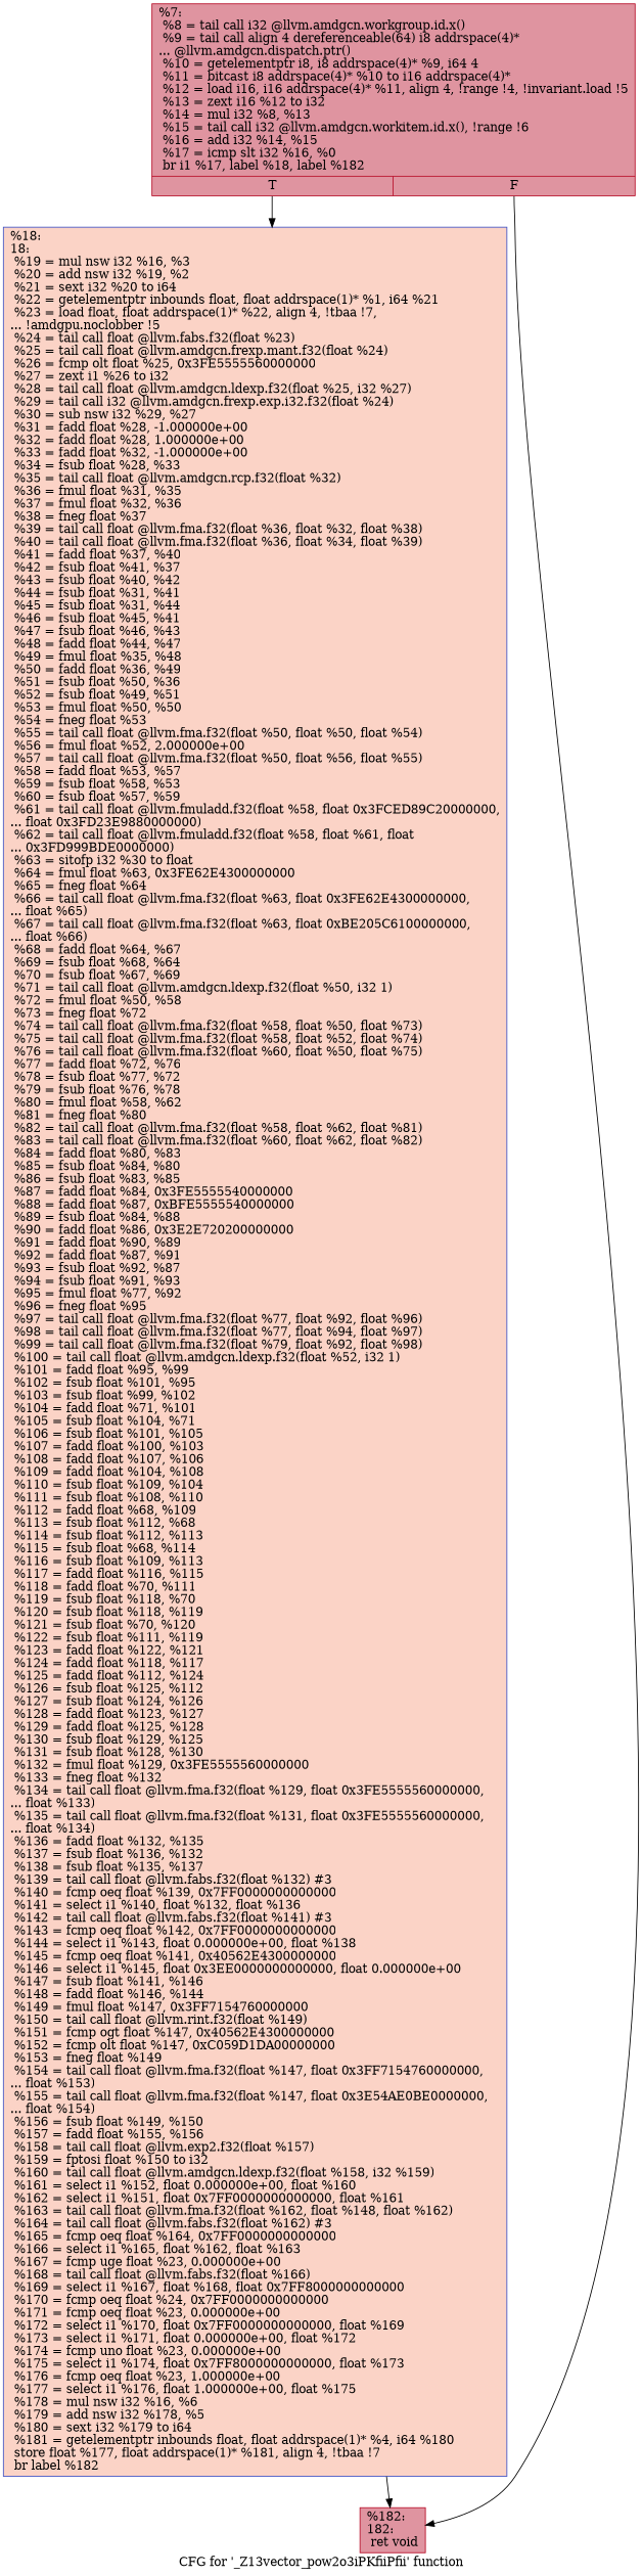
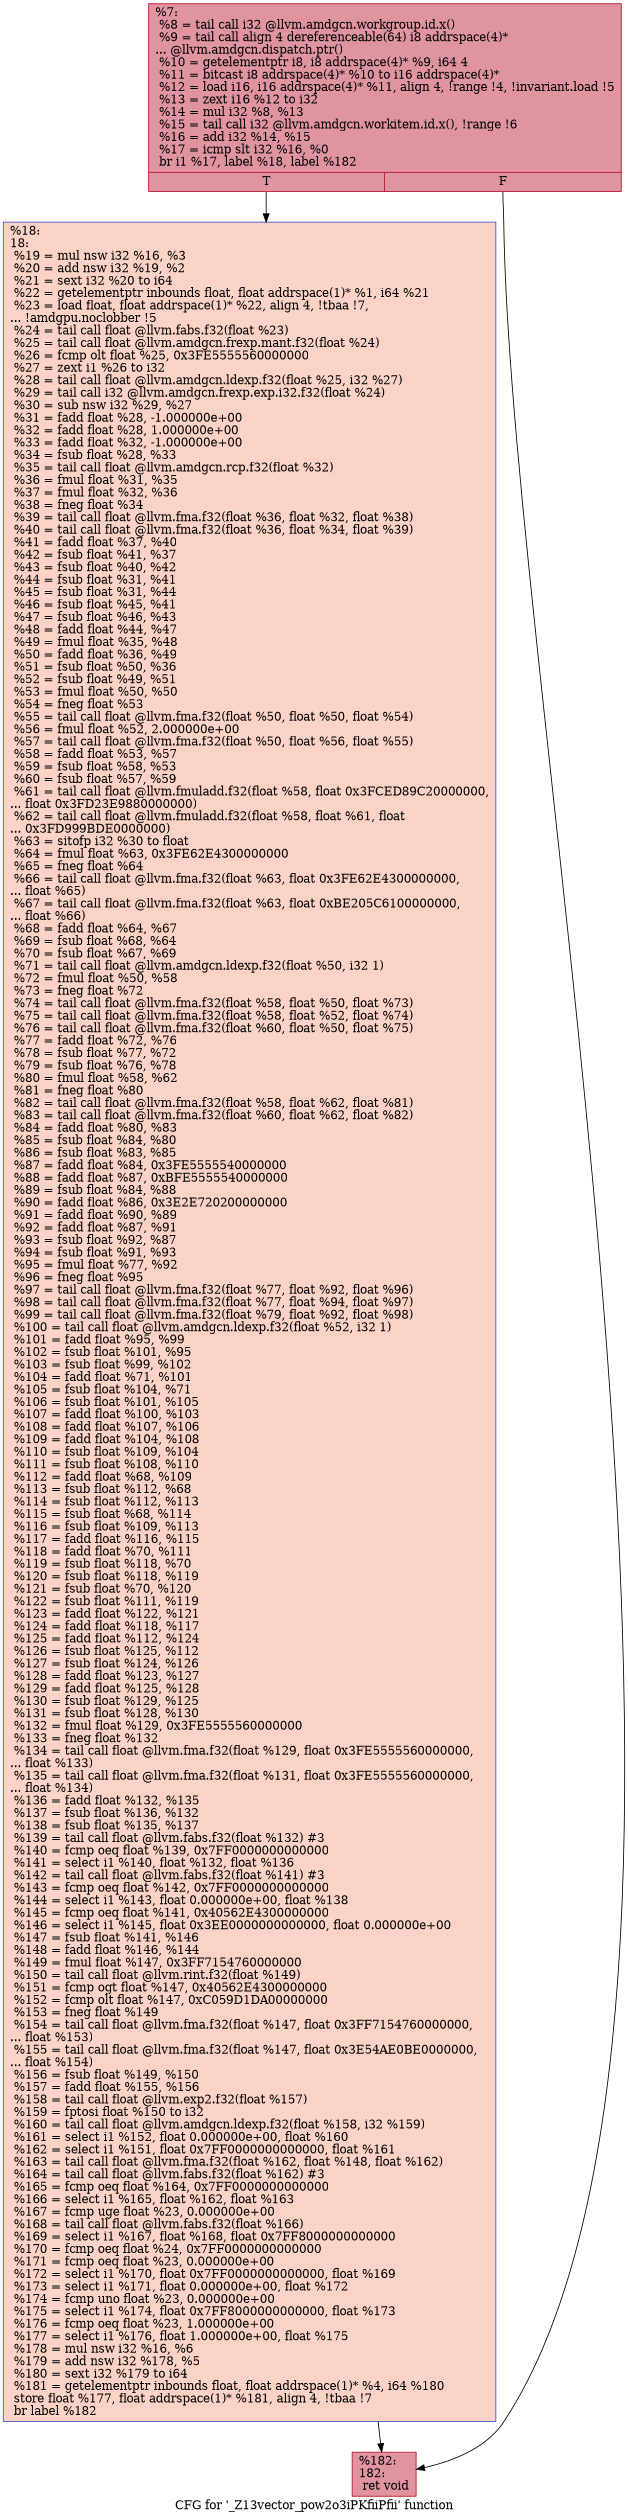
  digraph {
    label="CFG for '_Z13vector_pow2o3iPKfiiPfii' function"
    node [color="#b70d28ff" fillcolor="#b70d2870" shape=record style=filled]
    n1 [label="{%7:\l  %8 = tail call i32 @llvm.amdgcn.workgroup.id.x()\l  %9 = tail call align 4 dereferenceable(64) i8 addrspace(4)*\l... @llvm.amdgcn.dispatch.ptr()\l  %10 = getelementptr i8, i8 addrspace(4)* %9, i64 4\l  %11 = bitcast i8 addrspace(4)* %10 to i16 addrspace(4)*\l  %12 = load i16, i16 addrspace(4)* %11, align 4, !range !4, !invariant.load !5\l  %13 = zext i16 %12 to i32\l  %14 = mul i32 %8, %13\l  %15 = tail call i32 @llvm.amdgcn.workitem.id.x(), !range !6\l  %16 = add i32 %14, %15\l  %17 = icmp slt i32 %16, %0\l  br i1 %17, label %18, label %182\l|{<s0>T|<s1>F}}"]
-   n2 [color="#3d50c3ff" fillcolor="#f59c7d70" label="{%18:\l18:                                               \l  %19 = mul nsw i32 %16, %3\l  %20 = add nsw i32 %19, %2\l  %21 = sext i32 %20 to i64\l  %22 = getelementptr inbounds float, float addrspace(1)* %1, i64 %21\l  %23 = load float, float addrspace(1)* %22, align 4, !tbaa !7,\l... !amdgpu.noclobber !5\l  %24 = tail call float @llvm.fabs.f32(float %23)\l  %25 = tail call float @llvm.amdgcn.frexp.mant.f32(float %24)\l  %26 = fcmp olt float %25, 0x3FE5555560000000\l  %27 = zext i1 %26 to i32\l  %28 = tail call float @llvm.amdgcn.ldexp.f32(float %25, i32 %27)\l  %29 = tail call i32 @llvm.amdgcn.frexp.exp.i32.f32(float %24)\l  %30 = sub nsw i32 %29, %27\l  %31 = fadd float %28, -1.000000e+00\l  %32 = fadd float %28, 1.000000e+00\l  %33 = fadd float %32, -1.000000e+00\l  %34 = fsub float %28, %33\l  %35 = tail call float @llvm.amdgcn.rcp.f32(float %32)\l  %36 = fmul float %31, %35\l  %37 = fmul float %32, %36\l  %38 = fneg float %37\l  %39 = tail call float @llvm.fma.f32(float %36, float %32, float %38)\l  %40 = tail call float @llvm.fma.f32(float %36, float %34, float %39)\l  %41 = fadd float %37, %40\l  %42 = fsub float %41, %37\l  %43 = fsub float %40, %42\l  %44 = fsub float %31, %41\l  %45 = fsub float %31, %44\l  %46 = fsub float %45, %41\l  %47 = fsub float %46, %43\l  %48 = fadd float %44, %47\l  %49 = fmul float %35, %48\l  %50 = fadd float %36, %49\l  %51 = fsub float %50, %36\l  %52 = fsub float %49, %51\l  %53 = fmul float %50, %50\l  %54 = fneg float %53\l  %55 = tail call float @llvm.fma.f32(float %50, float %50, float %54)\l  %56 = fmul float %52, 2.000000e+00\l  %57 = tail call float @llvm.fma.f32(float %50, float %56, float %55)\l  %58 = fadd float %53, %57\l  %59 = fsub float %58, %53\l  %60 = fsub float %57, %59\l  %61 = tail call float @llvm.fmuladd.f32(float %58, float 0x3FCED89C20000000,\l... float 0x3FD23E9880000000)\l  %62 = tail call float @llvm.fmuladd.f32(float %58, float %61, float\l... 0x3FD999BDE0000000)\l  %63 = sitofp i32 %30 to float\l  %64 = fmul float %63, 0x3FE62E4300000000\l  %65 = fneg float %64\l  %66 = tail call float @llvm.fma.f32(float %63, float 0x3FE62E4300000000,\l... float %65)\l  %67 = tail call float @llvm.fma.f32(float %63, float 0xBE205C6100000000,\l... float %66)\l  %68 = fadd float %64, %67\l  %69 = fsub float %68, %64\l  %70 = fsub float %67, %69\l  %71 = tail call float @llvm.amdgcn.ldexp.f32(float %50, i32 1)\l  %72 = fmul float %50, %58\l  %73 = fneg float %72\l  %74 = tail call float @llvm.fma.f32(float %58, float %50, float %73)\l  %75 = tail call float @llvm.fma.f32(float %58, float %52, float %74)\l  %76 = tail call float @llvm.fma.f32(float %60, float %50, float %75)\l  %77 = fadd float %72, %76\l  %78 = fsub float %77, %72\l  %79 = fsub float %76, %78\l  %80 = fmul float %58, %62\l  %81 = fneg float %80\l  %82 = tail call float @llvm.fma.f32(float %58, float %62, float %81)\l  %83 = tail call float @llvm.fma.f32(float %60, float %62, float %82)\l  %84 = fadd float %80, %83\l  %85 = fsub float %84, %80\l  %86 = fsub float %83, %85\l  %87 = fadd float %84, 0x3FE5555540000000\l  %88 = fadd float %87, 0xBFE5555540000000\l  %89 = fsub float %84, %88\l  %90 = fadd float %86, 0x3E2E720200000000\l  %91 = fadd float %90, %89\l  %92 = fadd float %87, %91\l  %93 = fsub float %92, %87\l  %94 = fsub float %91, %93\l  %95 = fmul float %77, %92\l  %96 = fneg float %95\l  %97 = tail call float @llvm.fma.f32(float %77, float %92, float %96)\l  %98 = tail call float @llvm.fma.f32(float %77, float %94, float %97)\l  %99 = tail call float @llvm.fma.f32(float %79, float %92, float %98)\l  %100 = tail call float @llvm.amdgcn.ldexp.f32(float %52, i32 1)\l  %101 = fadd float %95, %99\l  %102 = fsub float %101, %95\l  %103 = fsub float %99, %102\l  %104 = fadd float %71, %101\l  %105 = fsub float %104, %71\l  %106 = fsub float %101, %105\l  %107 = fadd float %100, %103\l  %108 = fadd float %107, %106\l  %109 = fadd float %104, %108\l  %110 = fsub float %109, %104\l  %111 = fsub float %108, %110\l  %112 = fadd float %68, %109\l  %113 = fsub float %112, %68\l  %114 = fsub float %112, %113\l  %115 = fsub float %68, %114\l  %116 = fsub float %109, %113\l  %117 = fadd float %116, %115\l  %118 = fadd float %70, %111\l  %119 = fsub float %118, %70\l  %120 = fsub float %118, %119\l  %121 = fsub float %70, %120\l  %122 = fsub float %111, %119\l  %123 = fadd float %122, %121\l  %124 = fadd float %118, %117\l  %125 = fadd float %112, %124\l  %126 = fsub float %125, %112\l  %127 = fsub float %124, %126\l  %128 = fadd float %123, %127\l  %129 = fadd float %125, %128\l  %130 = fsub float %129, %125\l  %131 = fsub float %128, %130\l  %132 = fmul float %129, 0x3FE5555560000000\l  %133 = fneg float %132\l  %134 = tail call float @llvm.fma.f32(float %129, float 0x3FE5555560000000,\l... float %133)\l  %135 = tail call float @llvm.fma.f32(float %131, float 0x3FE5555560000000,\l... float %134)\l  %136 = fadd float %132, %135\l  %137 = fsub float %136, %132\l  %138 = fsub float %135, %137\l  %139 = tail call float @llvm.fabs.f32(float %132) #3\l  %140 = fcmp oeq float %139, 0x7FF0000000000000\l  %141 = select i1 %140, float %132, float %136\l  %142 = tail call float @llvm.fabs.f32(float %141) #3\l  %143 = fcmp oeq float %142, 0x7FF0000000000000\l  %144 = select i1 %143, float 0.000000e+00, float %138\l  %145 = fcmp oeq float %141, 0x40562E4300000000\l  %146 = select i1 %145, float 0x3EE0000000000000, float 0.000000e+00\l  %147 = fsub float %141, %146\l  %148 = fadd float %146, %144\l  %149 = fmul float %147, 0x3FF7154760000000\l  %150 = tail call float @llvm.rint.f32(float %149)\l  %151 = fcmp ogt float %147, 0x40562E4300000000\l  %152 = fcmp olt float %147, 0xC059D1DA00000000\l  %153 = fneg float %149\l  %154 = tail call float @llvm.fma.f32(float %147, float 0x3FF7154760000000,\l... float %153)\l  %155 = tail call float @llvm.fma.f32(float %147, float 0x3E54AE0BE0000000,\l... float %154)\l  %156 = fsub float %149, %150\l  %157 = fadd float %155, %156\l  %158 = tail call float @llvm.exp2.f32(float %157)\l  %159 = fptosi float %150 to i32\l  %160 = tail call float @llvm.amdgcn.ldexp.f32(float %158, i32 %159)\l  %161 = select i1 %152, float 0.000000e+00, float %160\l  %162 = select i1 %151, float 0x7FF0000000000000, float %161\l  %163 = tail call float @llvm.fma.f32(float %162, float %148, float %162)\l  %164 = tail call float @llvm.fabs.f32(float %162) #3\l  %165 = fcmp oeq float %164, 0x7FF0000000000000\l  %166 = select i1 %165, float %162, float %163\l  %167 = fcmp uge float %23, 0.000000e+00\l  %168 = tail call float @llvm.fabs.f32(float %166)\l  %169 = select i1 %167, float %168, float 0x7FF8000000000000\l  %170 = fcmp oeq float %24, 0x7FF0000000000000\l  %171 = fcmp oeq float %23, 0.000000e+00\l  %172 = select i1 %170, float 0x7FF0000000000000, float %169\l  %173 = select i1 %171, float 0.000000e+00, float %172\l  %174 = fcmp uno float %23, 0.000000e+00\l  %175 = select i1 %174, float 0x7FF8000000000000, float %173\l  %176 = fcmp oeq float %23, 1.000000e+00\l  %177 = select i1 %176, float 1.000000e+00, float %175\l  %178 = mul nsw i32 %16, %6\l  %179 = add nsw i32 %178, %5\l  %180 = sext i32 %179 to i64\l  %181 = getelementptr inbounds float, float addrspace(1)* %4, i64 %180\l  store float %177, float addrspace(1)* %181, align 4, !tbaa !7\l  br label %182\l}"]
+   n2 [color="#3d50c3ff" fillcolor="#f59c7d70" label="{%18:\l18:                                               \l  %19 = mul nsw i32 %16, %3\l  %20 = add nsw i32 %19, %2\l  %21 = sext i32 %20 to i64\l  %22 = getelementptr inbounds float, float addrspace(1)* %1, i64 %21\l  %23 = load float, float addrspace(1)* %22, align 4, !tbaa !7,\l... !amdgpu.noclobber !5\l  %24 = tail call float @llvm.fabs.f32(float %23)\l  %25 = tail call float @llvm.amdgcn.frexp.mant.f32(float %24)\l  %26 = fcmp olt float %25, 0x3FE5555560000000\l  %27 = zext i1 %26 to i32\l  %28 = tail call float @llvm.amdgcn.ldexp.f32(float %25, i32 %27)\l  %29 = tail call i32 @llvm.amdgcn.frexp.exp.i32.f32(float %24)\l  %30 = sub nsw i32 %29, %27\l  %31 = fadd float %28, -1.000000e+00\l  %32 = fadd float %28, 1.000000e+00\l  %33 = fadd float %32, -1.000000e+00\l  %34 = fsub float %28, %33\l  %35 = tail call float @llvm.amdgcn.rcp.f32(float %32)\l  %36 = fmul float %31, %35\l  %37 = fmul float %32, %36\l  %38 = fneg float %34\l  %39 = tail call float @llvm.fma.f32(float %36, float %32, float %38)\l  %40 = tail call float @llvm.fma.f32(float %36, float %34, float %39)\l  %41 = fadd float %37, %40\l  %42 = fsub float %41, %37\l  %43 = fsub float %40, %42\l  %44 = fsub float %31, %41\l  %45 = fsub float %31, %44\l  %46 = fsub float %45, %41\l  %47 = fsub float %46, %43\l  %48 = fadd float %44, %47\l  %49 = fmul float %35, %48\l  %50 = fadd float %36, %49\l  %51 = fsub float %50, %36\l  %52 = fsub float %49, %51\l  %53 = fmul float %50, %50\l  %54 = fneg float %53\l  %55 = tail call float @llvm.fma.f32(float %50, float %50, float %54)\l  %56 = fmul float %52, 2.000000e+00\l  %57 = tail call float @llvm.fma.f32(float %50, float %56, float %55)\l  %58 = fadd float %53, %57\l  %59 = fsub float %58, %53\l  %60 = fsub float %57, %59\l  %61 = tail call float @llvm.fmuladd.f32(float %58, float 0x3FCED89C20000000,\l... float 0x3FD23E9880000000)\l  %62 = tail call float @llvm.fmuladd.f32(float %58, float %61, float\l... 0x3FD999BDE0000000)\l  %63 = sitofp i32 %30 to float\l  %64 = fmul float %63, 0x3FE62E4300000000\l  %65 = fneg float %64\l  %66 = tail call float @llvm.fma.f32(float %63, float 0x3FE62E4300000000,\l... float %65)\l  %67 = tail call float @llvm.fma.f32(float %63, float 0xBE205C6100000000,\l... float %66)\l  %68 = fadd float %64, %67\l  %69 = fsub float %68, %64\l  %70 = fsub float %67, %69\l  %71 = tail call float @llvm.amdgcn.ldexp.f32(float %50, i32 1)\l  %72 = fmul float %50, %58\l  %73 = fneg float %72\l  %74 = tail call float @llvm.fma.f32(float %58, float %50, float %73)\l  %75 = tail call float @llvm.fma.f32(float %58, float %52, float %74)\l  %76 = tail call float @llvm.fma.f32(float %60, float %50, float %75)\l  %77 = fadd float %72, %76\l  %78 = fsub float %77, %72\l  %79 = fsub float %76, %78\l  %80 = fmul float %58, %62\l  %81 = fneg float %80\l  %82 = tail call float @llvm.fma.f32(float %58, float %62, float %81)\l  %83 = tail call float @llvm.fma.f32(float %60, float %62, float %82)\l  %84 = fadd float %80, %83\l  %85 = fsub float %84, %80\l  %86 = fsub float %83, %85\l  %87 = fadd float %84, 0x3FE5555540000000\l  %88 = fadd float %87, 0xBFE5555540000000\l  %89 = fsub float %84, %88\l  %90 = fadd float %86, 0x3E2E720200000000\l  %91 = fadd float %90, %89\l  %92 = fadd float %87, %91\l  %93 = fsub float %92, %87\l  %94 = fsub float %91, %93\l  %95 = fmul float %77, %92\l  %96 = fneg float %95\l  %97 = tail call float @llvm.fma.f32(float %77, float %92, float %96)\l  %98 = tail call float @llvm.fma.f32(float %77, float %94, float %97)\l  %99 = tail call float @llvm.fma.f32(float %79, float %92, float %98)\l  %100 = tail call float @llvm.amdgcn.ldexp.f32(float %52, i32 1)\l  %101 = fadd float %95, %99\l  %102 = fsub float %101, %95\l  %103 = fsub float %99, %102\l  %104 = fadd float %71, %101\l  %105 = fsub float %104, %71\l  %106 = fsub float %101, %105\l  %107 = fadd float %100, %103\l  %108 = fadd float %107, %106\l  %109 = fadd float %104, %108\l  %110 = fsub float %109, %104\l  %111 = fsub float %108, %110\l  %112 = fadd float %68, %109\l  %113 = fsub float %112, %68\l  %114 = fsub float %112, %113\l  %115 = fsub float %68, %114\l  %116 = fsub float %109, %113\l  %117 = fadd float %116, %115\l  %118 = fadd float %70, %111\l  %119 = fsub float %118, %70\l  %120 = fsub float %118, %119\l  %121 = fsub float %70, %120\l  %122 = fsub float %111, %119\l  %123 = fadd float %122, %121\l  %124 = fadd float %118, %117\l  %125 = fadd float %112, %124\l  %126 = fsub float %125, %112\l  %127 = fsub float %124, %126\l  %128 = fadd float %123, %127\l  %129 = fadd float %125, %128\l  %130 = fsub float %129, %125\l  %131 = fsub float %128, %130\l  %132 = fmul float %129, 0x3FE5555560000000\l  %133 = fneg float %132\l  %134 = tail call float @llvm.fma.f32(float %129, float 0x3FE5555560000000,\l... float %133)\l  %135 = tail call float @llvm.fma.f32(float %131, float 0x3FE5555560000000,\l... float %134)\l  %136 = fadd float %132, %135\l  %137 = fsub float %136, %132\l  %138 = fsub float %135, %137\l  %139 = tail call float @llvm.fabs.f32(float %132) #3\l  %140 = fcmp oeq float %139, 0x7FF0000000000000\l  %141 = select i1 %140, float %132, float %136\l  %142 = tail call float @llvm.fabs.f32(float %141) #3\l  %143 = fcmp oeq float %142, 0x7FF0000000000000\l  %144 = select i1 %143, float 0.000000e+00, float %138\l  %145 = fcmp oeq float %141, 0x40562E4300000000\l  %146 = select i1 %145, float 0x3EE0000000000000, float 0.000000e+00\l  %147 = fsub float %141, %146\l  %148 = fadd float %146, %144\l  %149 = fmul float %147, 0x3FF7154760000000\l  %150 = tail call float @llvm.rint.f32(float %149)\l  %151 = fcmp ogt float %147, 0x40562E4300000000\l  %152 = fcmp olt float %147, 0xC059D1DA00000000\l  %153 = fneg float %149\l  %154 = tail call float @llvm.fma.f32(float %147, float 0x3FF7154760000000,\l... float %153)\l  %155 = tail call float @llvm.fma.f32(float %147, float 0x3E54AE0BE0000000,\l... float %154)\l  %156 = fsub float %149, %150\l  %157 = fadd float %155, %156\l  %158 = tail call float @llvm.exp2.f32(float %157)\l  %159 = fptosi float %150 to i32\l  %160 = tail call float @llvm.amdgcn.ldexp.f32(float %158, i32 %159)\l  %161 = select i1 %152, float 0.000000e+00, float %160\l  %162 = select i1 %151, float 0x7FF0000000000000, float %161\l  %163 = tail call float @llvm.fma.f32(float %162, float %148, float %162)\l  %164 = tail call float @llvm.fabs.f32(float %162) #3\l  %165 = fcmp oeq float %164, 0x7FF0000000000000\l  %166 = select i1 %165, float %162, float %163\l  %167 = fcmp uge float %23, 0.000000e+00\l  %168 = tail call float @llvm.fabs.f32(float %166)\l  %169 = select i1 %167, float %168, float 0x7FF8000000000000\l  %170 = fcmp oeq float %24, 0x7FF0000000000000\l  %171 = fcmp oeq float %23, 0.000000e+00\l  %172 = select i1 %170, float 0x7FF0000000000000, float %169\l  %173 = select i1 %171, float 0.000000e+00, float %172\l  %174 = fcmp uno float %23, 0.000000e+00\l  %175 = select i1 %174, float 0x7FF8000000000000, float %173\l  %176 = fcmp oeq float %23, 1.000000e+00\l  %177 = select i1 %176, float 1.000000e+00, float %175\l  %178 = mul nsw i32 %16, %6\l  %179 = add nsw i32 %178, %5\l  %180 = sext i32 %179 to i64\l  %181 = getelementptr inbounds float, float addrspace(1)* %4, i64 %180\l  store float %177, float addrspace(1)* %181, align 4, !tbaa !7\l  br label %182\l}"]
    n3 [label="{%182:\l182:                                              \l  ret void\l}"]
    n1 -> n2 [tailport=s0]
    n1 -> n3 [tailport=s1]
    n2 -> n3
  }
